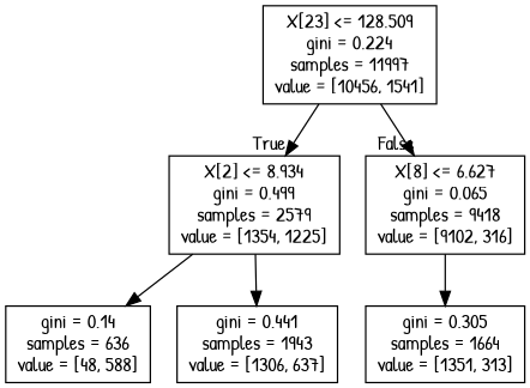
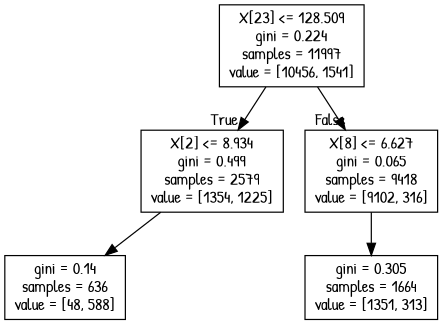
  digraph {
    fontname="Patrick Hand"
    node [fontname="Patrick Hand" shape=box]
    edge [fontname="Patrick Hand"]
    n1 [label="X[23] <= 128.509\ngini = 0.224\nsamples = 11997\nvalue = [10456, 1541]"]
    n2 [label="X[2] <= 8.934\ngini = 0.499\nsamples = 2579\nvalue = [1354, 1225]"]
    n3 [label="X[8] <= 6.627\ngini = 0.065\nsamples = 9418\nvalue = [9102, 316]"]
    n4 [label="gini = 0.14\nsamples = 636\nvalue = [48, 588]"]
-   n5 [label="gini = 0.441\nsamples = 1943\nvalue = [1306, 637]"]
    n6 [label="gini = 0.305\nsamples = 1664\nvalue = [1351, 313]"]
    n1 -> n2 [headlabel=True labelangle=45 labeldistance=2.5]
    n1 -> n3 [headlabel=False labelangle=-45 labeldistance=2.5]
    n2 -> n4
-   n2 -> n5
    n3 -> n6
  }
